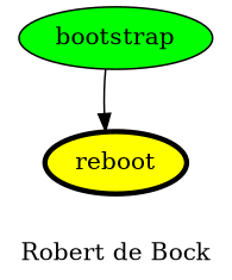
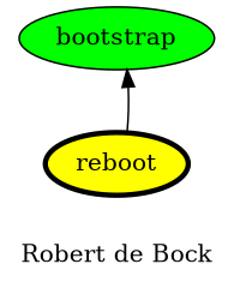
  digraph {
    label="Robert de Bock"
    node [style=filled]
    bootstrap [fillcolor=green]
    reboot [fillcolor=yellow penwidth=3]
-   bootstrap -> reboot
+   reboot -> bootstrap
  }
